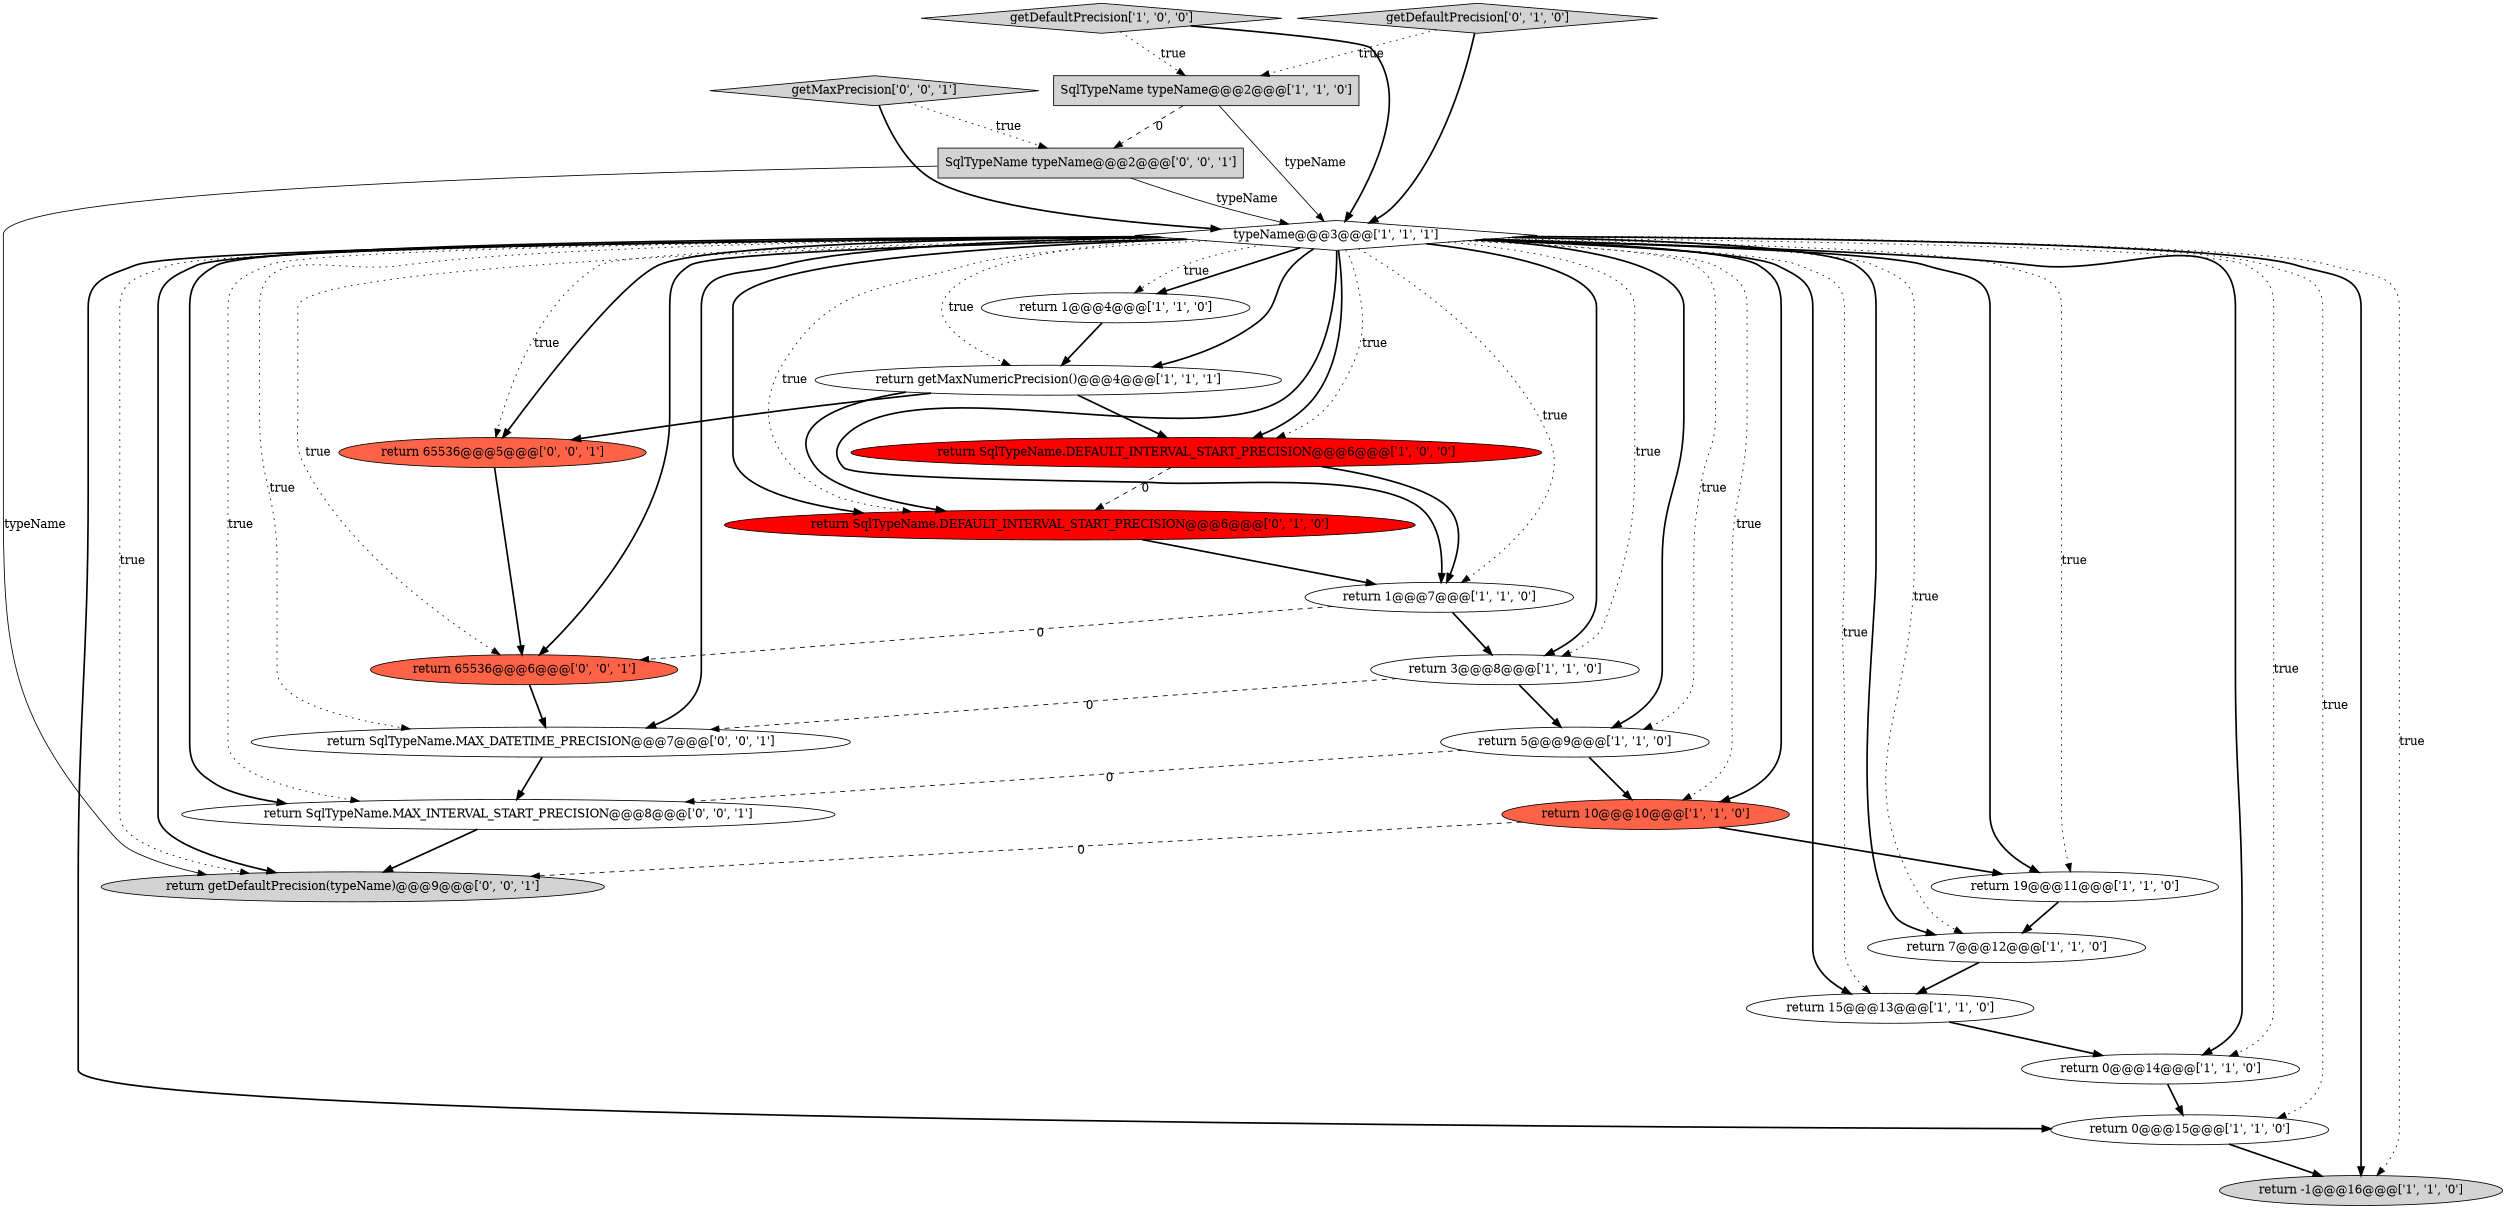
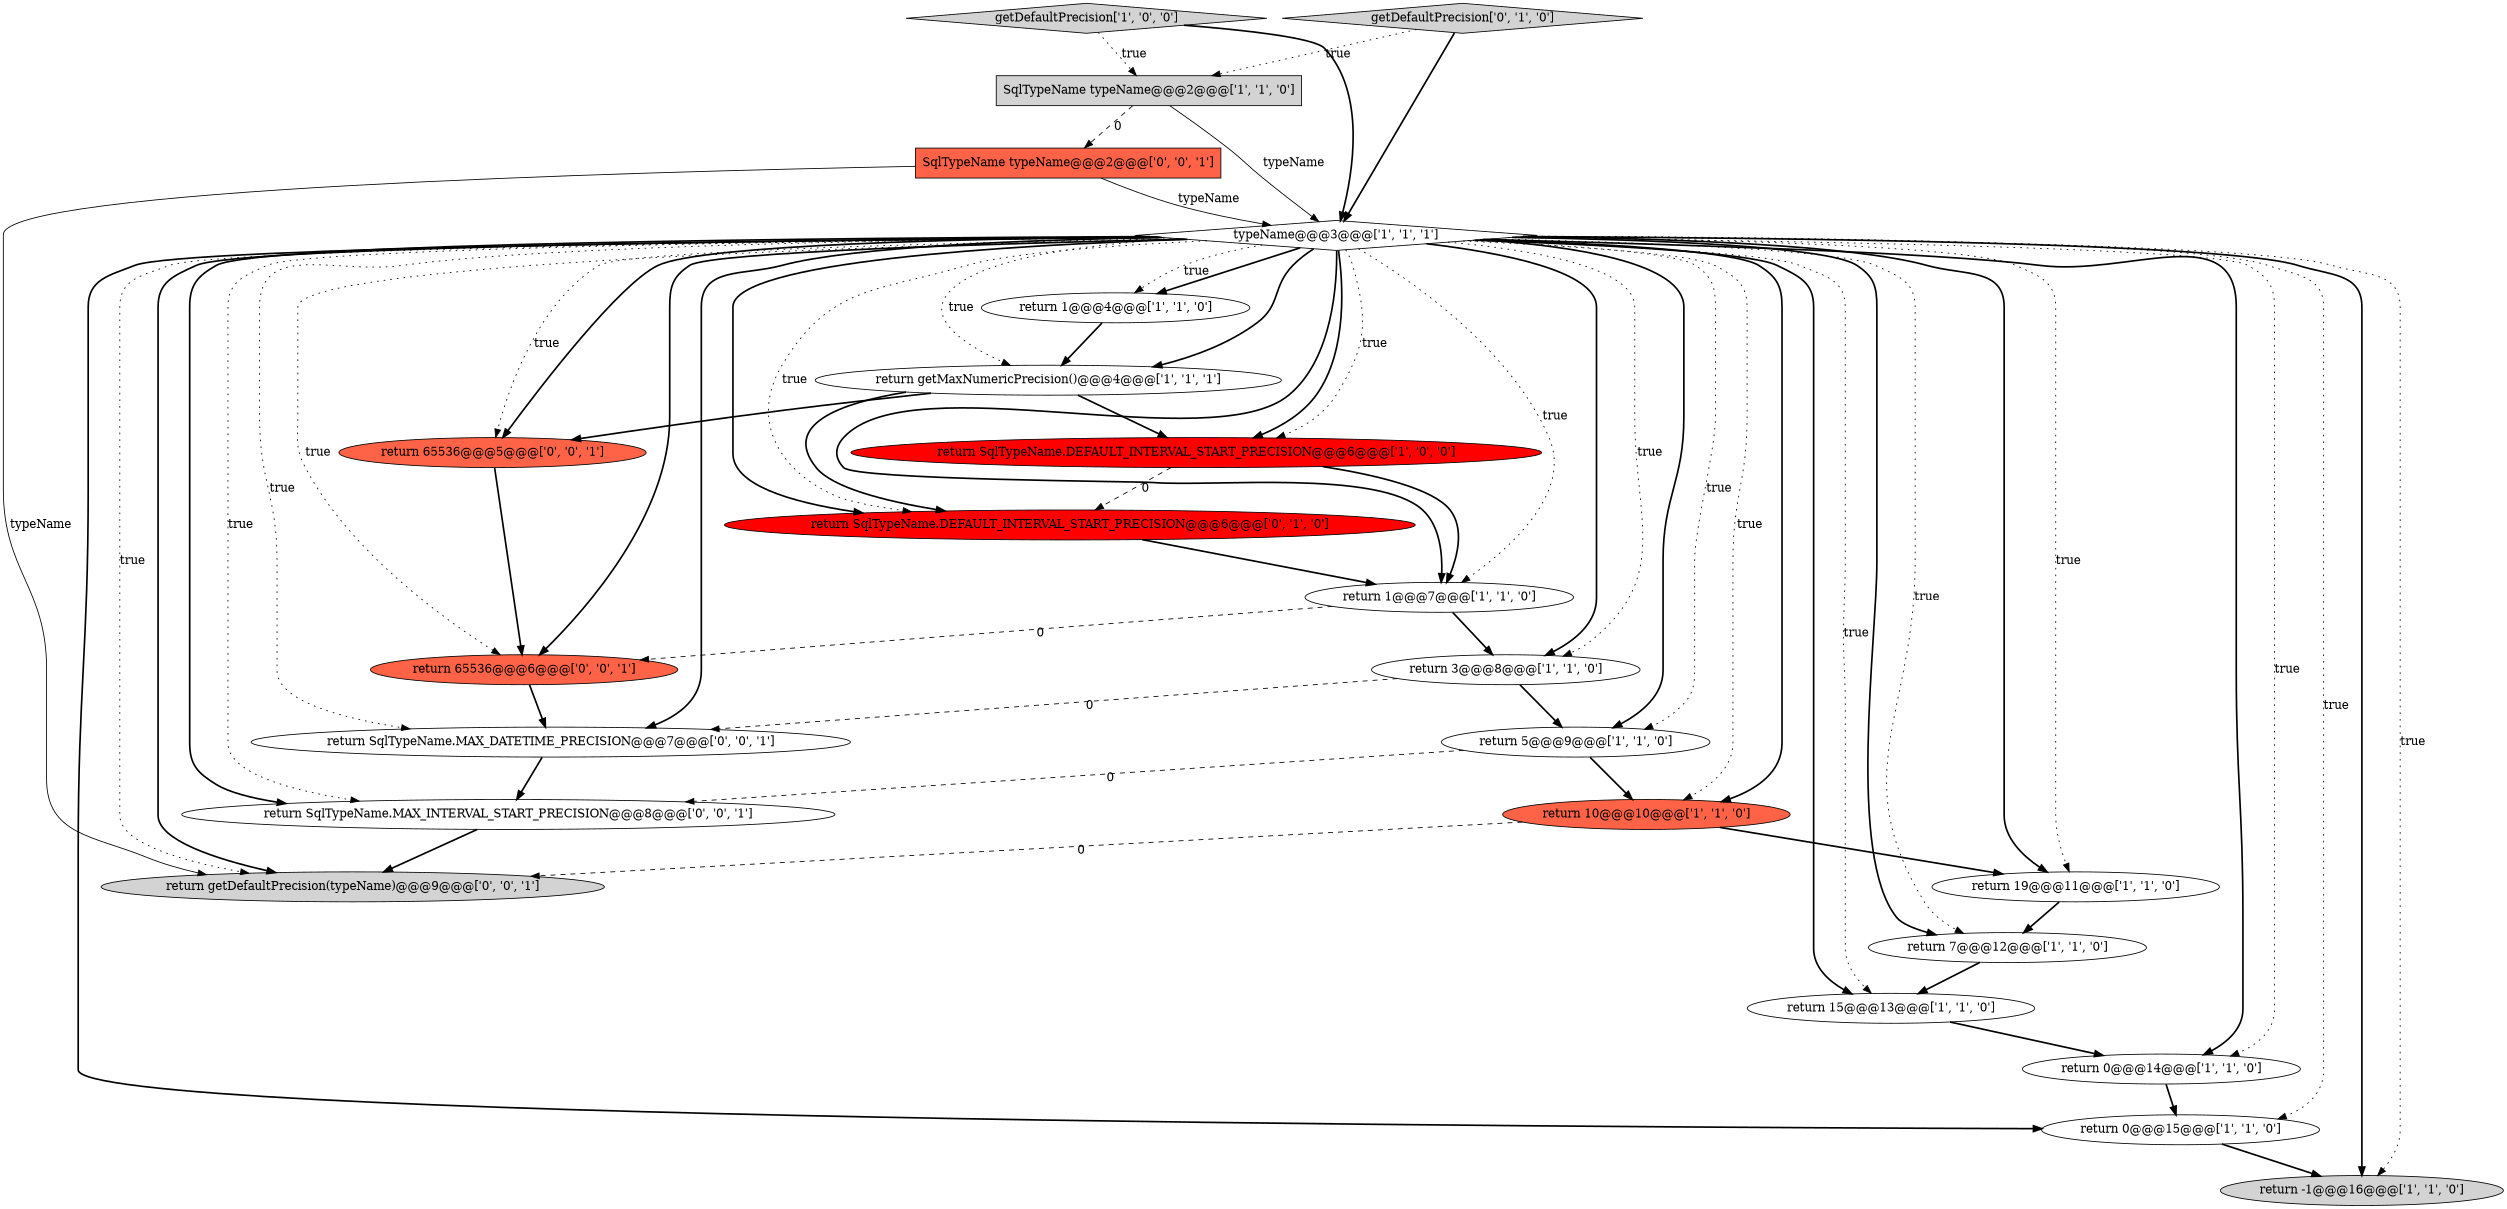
  digraph {
    node [fillcolor=white shape=ellipse style=filled]
    edge [style=bold]
    n1 [fillcolor=lightgray label="return -1@@@16@@@['1', '1', '0']"]
-   n2 [fillcolor=lightgray label="getMaxPrecision['0', '0', '1']" shape=diamond]
    n3 [label="typeName@@@3@@@['1', '1', '1']" shape=diamond]
-   n4 [fillcolor=lightgray label="SqlTypeName typeName@@@2@@@['0', '0', '1']" shape=box]
+   n4 [fillcolor=tomato label="SqlTypeName typeName@@@2@@@['0', '0', '1']" shape=box]
    n5 [label="return 19@@@11@@@['1', '1', '0']"]
    n6 [label="return 7@@@12@@@['1', '1', '0']"]
    n7 [fillcolor=tomato label="return 10@@@10@@@['1', '1', '0']"]
    n8 [fillcolor=lightgray label="return getDefaultPrecision(typeName)@@@9@@@['0', '0', '1']"]
    n9 [label="return 0@@@15@@@['1', '1', '0']"]
    n10 [label="return 3@@@8@@@['1', '1', '0']"]
    n11 [label="return SqlTypeName.MAX_DATETIME_PRECISION@@@7@@@['0', '0', '1']"]
    n12 [label="return 5@@@9@@@['1', '1', '0']"]
    n13 [fillcolor=tomato label="return 65536@@@5@@@['0', '0', '1']"]
    n14 [fillcolor=tomato label="return 65536@@@6@@@['0', '0', '1']"]
    n15 [label="return SqlTypeName.MAX_INTERVAL_START_PRECISION@@@8@@@['0', '0', '1']"]
    n16 [label="return 0@@@14@@@['1', '1', '0']"]
    n17 [label="return 1@@@4@@@['1', '1', '0']"]
    n18 [label="return getMaxNumericPrecision()@@@4@@@['1', '1', '1']"]
    n19 [fillcolor=red label="return SqlTypeName.DEFAULT_INTERVAL_START_PRECISION@@@6@@@['0', '1', '0']"]
    n20 [label="return 1@@@7@@@['1', '1', '0']"]
    n21 [fillcolor=red label="return SqlTypeName.DEFAULT_INTERVAL_START_PRECISION@@@6@@@['1', '0', '0']"]
    n22 [label="return 15@@@13@@@['1', '1', '0']"]
    n23 [fillcolor=lightgray label="getDefaultPrecision['1', '0', '0']" shape=diamond]
    n24 [fillcolor=lightgray label="SqlTypeName typeName@@@2@@@['1', '1', '0']" shape=box]
    n25 [fillcolor=lightgray label="getDefaultPrecision['0', '1', '0']" shape=diamond]
-   n2 -> n3
-   n2 -> n4 [label=true style=dotted]
    n3 -> n1
    n3 -> n1 [label=true style=dotted]
    n3 -> n5 [label=true style=dotted]
    n3 -> n5
    n3 -> n6
    n3 -> n6 [label=true style=dotted]
    n3 -> n7
    n3 -> n7 [label=true style=dotted]
    n3 -> n8
    n3 -> n8 [label=true style=dotted]
    n3 -> n9 [label=true style=dotted]
    n3 -> n9
    n3 -> n10
    n3 -> n10 [label=true style=dotted]
    n3 -> n11
    n3 -> n11 [label=true style=dotted]
    n3 -> n12 [label=true style=dotted]
    n3 -> n12
    n3 -> n13 [label=true style=dotted]
    n3 -> n13
    n3 -> n14
    n3 -> n14 [label=true style=dotted]
    n3 -> n15
    n3 -> n15 [label=true style=dotted]
    n3 -> n16 [label=true style=dotted]
    n3 -> n16
    n3 -> n17
    n3 -> n17 [label=true style=dotted]
    n3 -> n18
    n3 -> n18 [label=true style=dotted]
    n3 -> n19 [label=true style=dotted]
    n3 -> n19
    n3 -> n20
    n3 -> n20 [label=true style=dotted]
    n3 -> n21
    n3 -> n21 [label=true style=dotted]
    n3 -> n22
    n3 -> n22 [label=true style=dotted]
    n4 -> n3 [label=typeName style=solid]
    n4 -> n8 [label=typeName style=solid]
    n5 -> n6
    n6 -> n22
    n7 -> n5
    n7 -> n8 [label=0 style=dashed]
    n9 -> n1
    n10 -> n11 [label=0 style=dashed]
    n10 -> n12
    n11 -> n15
    n12 -> n7
    n12 -> n15 [label=0 style=dashed]
    n13 -> n14
    n14 -> n11
    n15 -> n8
    n16 -> n9
    n17 -> n18
    n18 -> n13
    n18 -> n19
    n18 -> n21
    n19 -> n20
    n20 -> n10
    n20 -> n14 [label=0 style=dashed]
    n21 -> n19 [label=0 style=dashed]
    n21 -> n20
    n22 -> n16
    n23 -> n3
    n23 -> n24 [label=true style=dotted]
    n24 -> n3 [label=typeName style=solid]
    n24 -> n4 [label=0 style=dashed]
    n25 -> n3
    n25 -> n24 [label=true style=dotted]
  }
